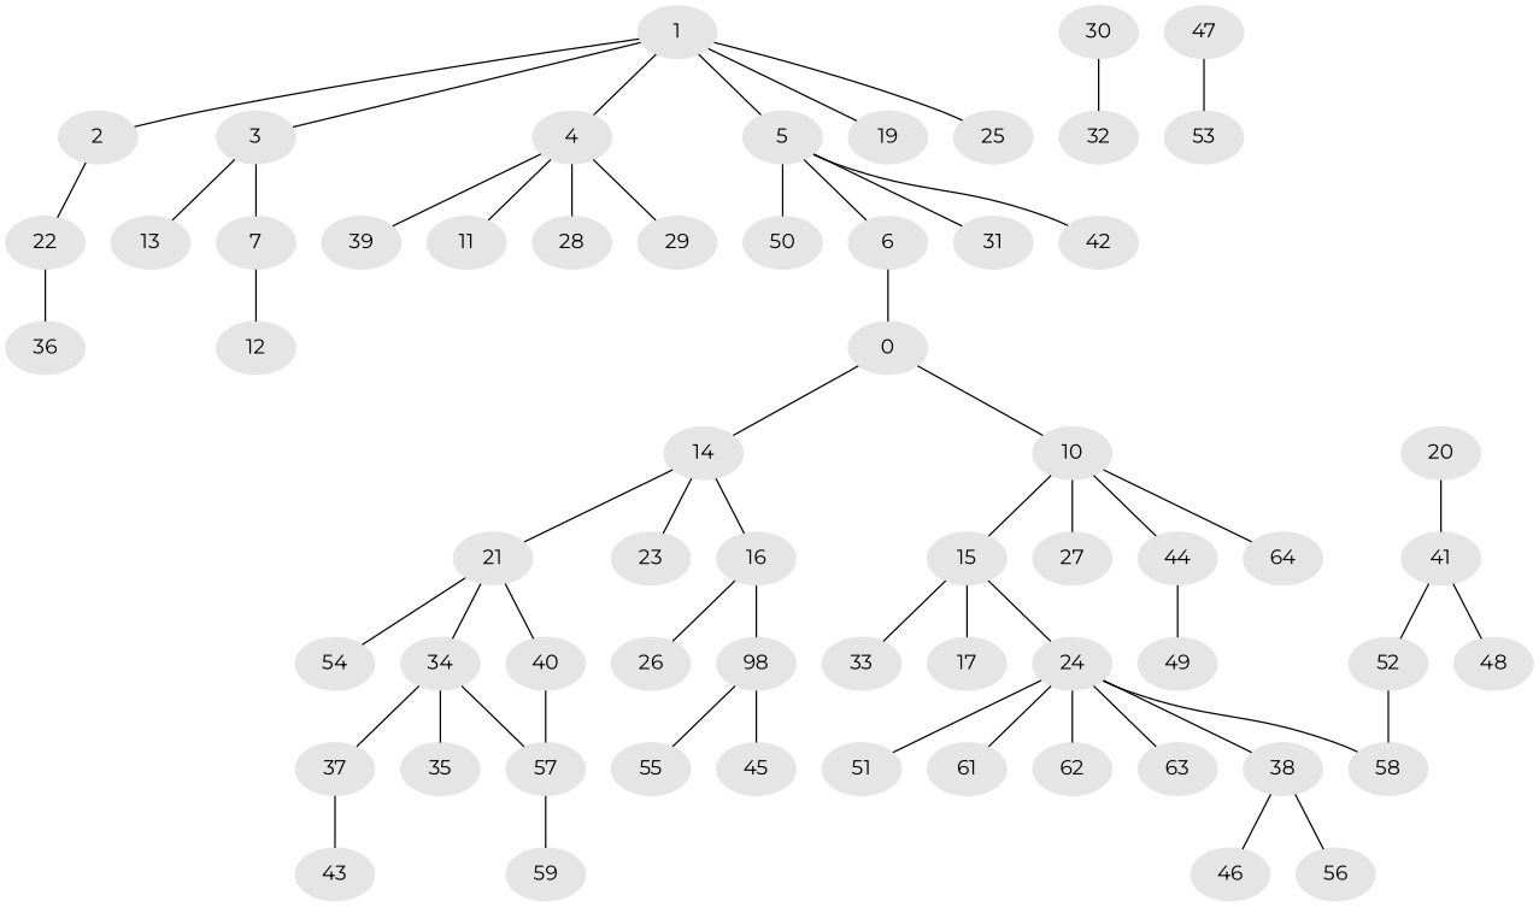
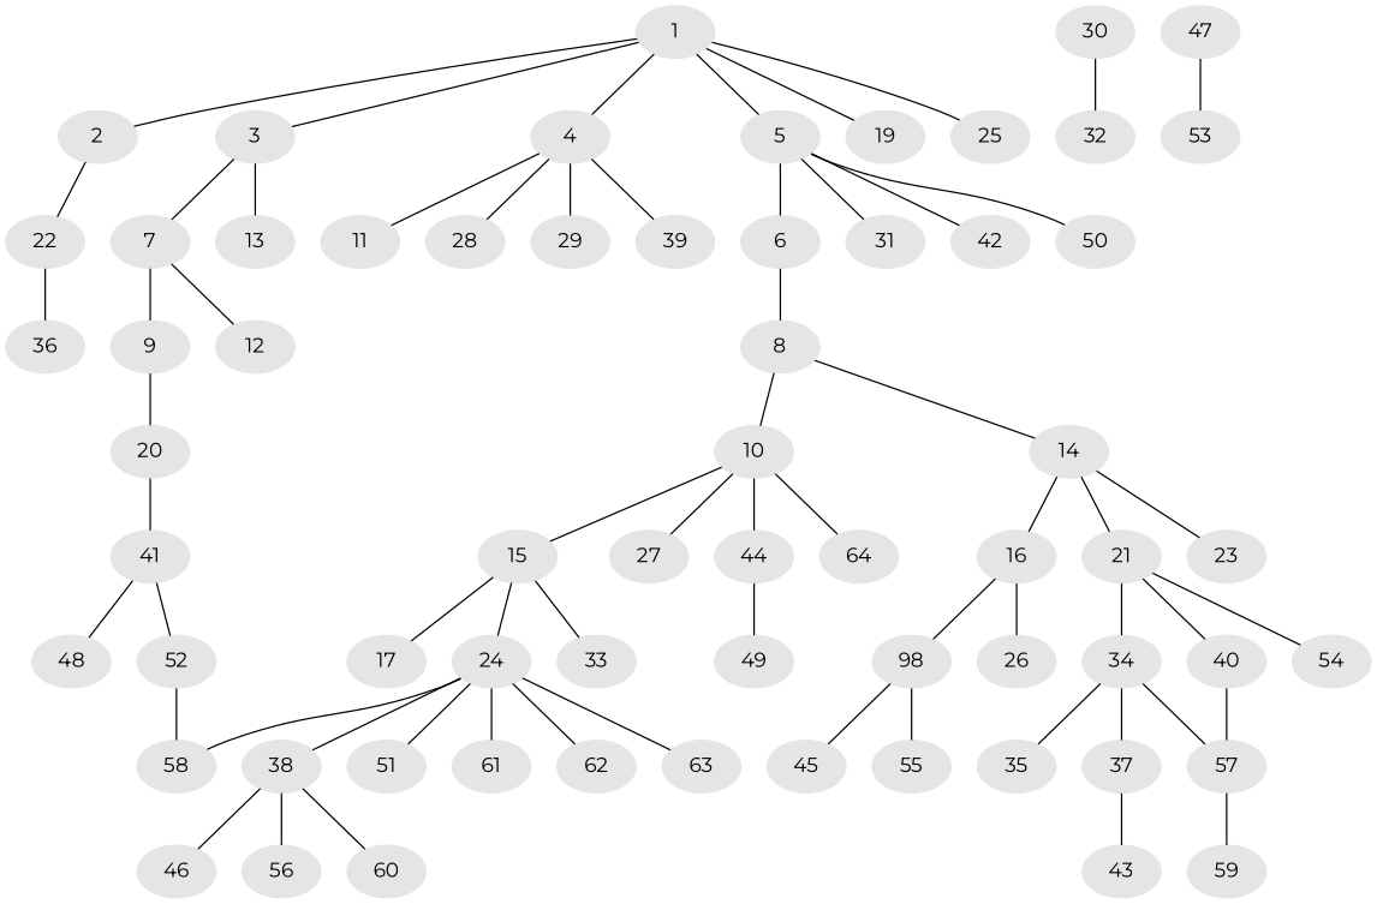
  graph {
    fontname=Montserrat
    node [color=gray90 fontname=Montserrat style=filled]
    edge [fontname=Montserrat]
    1
    2
    3
    4
    5
    19
    25
    22
    7
    13
    11
    28
    29
    39
    6
    31
    42
    50
    36
+   9
    12
-   8 [label=0]
+   8
    10
    14
    20
    15
    27
    44
    64
    16
    21
    23
    41
    17
    24
    33
    49
    n38 [label=98]
    26
    34
    40
    54
    38
    51
    61
    62
    63
    58
    45
    55
    48
    52
    35
    37
    57
    30
    32
    46
    56
+   60
    43
    59
    47
    53
    1 -- 2
    1 -- 3
    1 -- 4
    1 -- 5
    1 -- 19
    1 -- 25
    2 -- 22
    3 -- 7
    3 -- 13
    4 -- 11
    4 -- 28
    4 -- 29
    4 -- 39
    5 -- 6
    5 -- 31
    5 -- 42
    5 -- 50
    22 -- 36
+   7 -- 9
    7 -- 12
    6 -- 8
+   9 -- 20
    8 -- 10
    8 -- 14
    10 -- 15
    10 -- 27
    10 -- 44
    10 -- 64
    14 -- 16
    14 -- 21
    14 -- 23
    20 -- 41
    15 -- 17
    15 -- 24
    15 -- 33
    44 -- 49
    16 -- n38
    16 -- 26
    21 -- 34
    21 -- 40
    21 -- 54
    41 -- 48
    41 -- 52
    24 -- 38
    24 -- 51
    24 -- 61
    24 -- 62
    24 -- 63
    24 -- 58
    n38 -- 45
    n38 -- 55
    34 -- 35
    34 -- 37
    34 -- 57
    40 -- 57
    38 -- 46
    38 -- 56
+   38 -- 60
    52 -- 58
    37 -- 43
    57 -- 59
    30 -- 32
    47 -- 53
  }
